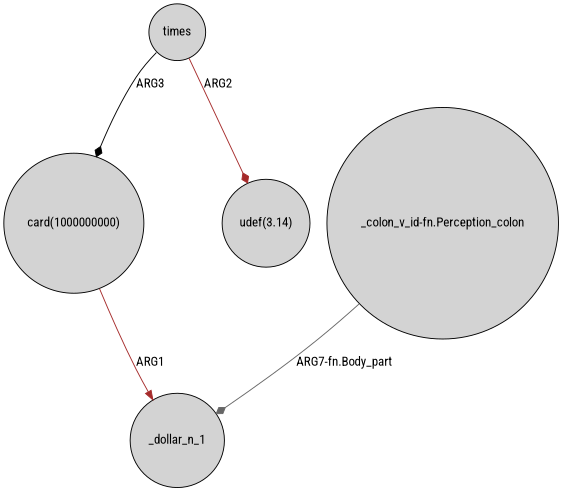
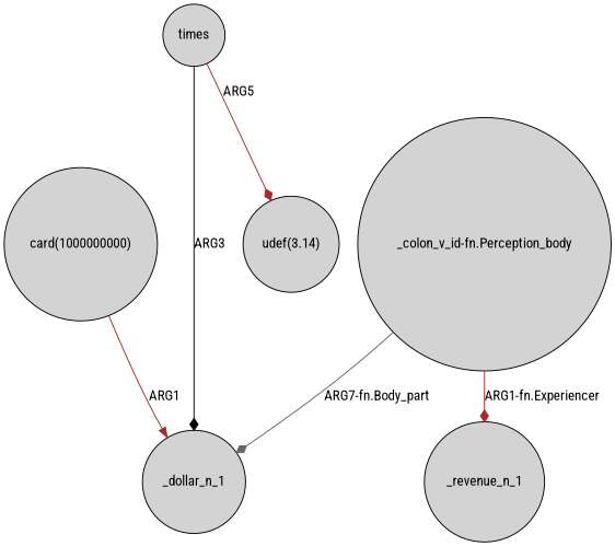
  digraph {
    fontname="Roboto Condensed"
    node [fontname="Roboto Condensed" shape=circle style=filled]
    edge [arrowhead=diamond color=brown fontname="Roboto Condensed"]
    "card(1000000000)"
    _dollar_n_1
    times
    n4 [label="udef(3.14)"]
-   "_colon_v_id-fn.Perception_body" [label="_colon_v_id-fn.Perception_colon"]
+   "_colon_v_id-fn.Perception_body"
+   _revenue_n_1
    "card(1000000000)" -> _dollar_n_1 [arrowhead=normal label=ARG1]
-   times -> "card(1000000000)" [color=black label=ARG3]
-   times -> n4 [label=ARG2]
+   times -> _dollar_n_1 [color=black label=ARG3]
+   times -> n4 [label=ARG5]
    "_colon_v_id-fn.Perception_body" -> _dollar_n_1 [color=gray40 label="ARG7-fn.Body_part"]
+   "_colon_v_id-fn.Perception_body" -> _revenue_n_1 [label="ARG1-fn.Experiencer"]
  }
